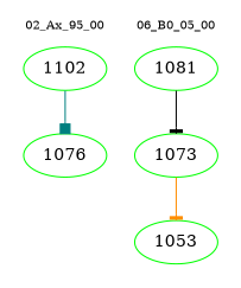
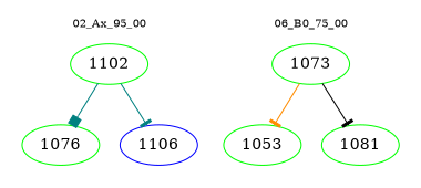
  digraph {
    node [color=green]
    edge [arrowhead=tee color=teal]
    n1 [label=1102]
    n2 [label=1076]
+   n3 [color=blue label=1106]
    n4 [label=1073]
    n5 [label=1053]
    n6 [label=1081]
    subgraph cluster_1 {
      color=white
      fontsize=10
      label="02_Ax_95_00"
      n1
      n2
+     n3
    }
    subgraph cluster_2 {
      color=white
      fontsize=10
-     label="06_B0_05_00"
+     label="06_B0_75_00"
      n4
      n5
      n6
    }
    n1 -> n2 [arrowhead=box]
+   n1 -> n3
    n4 -> n5 [color=darkorange]
-   n6 -> n4 [color=black]
+   n4 -> n6 [color=black]
  }
